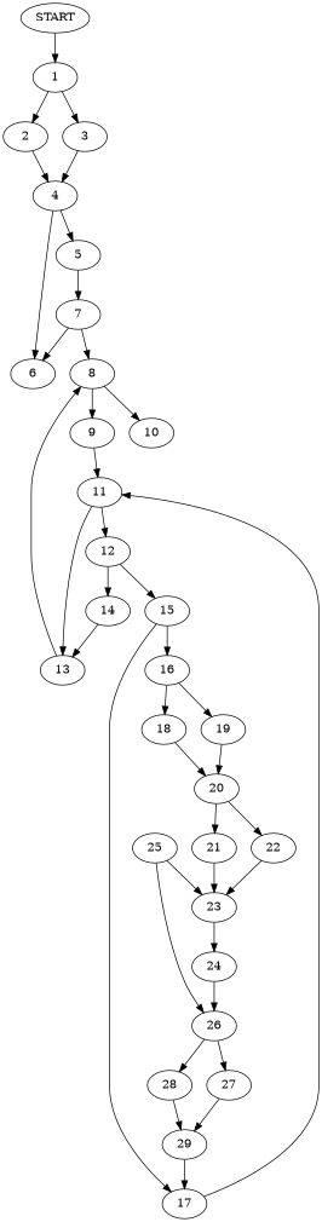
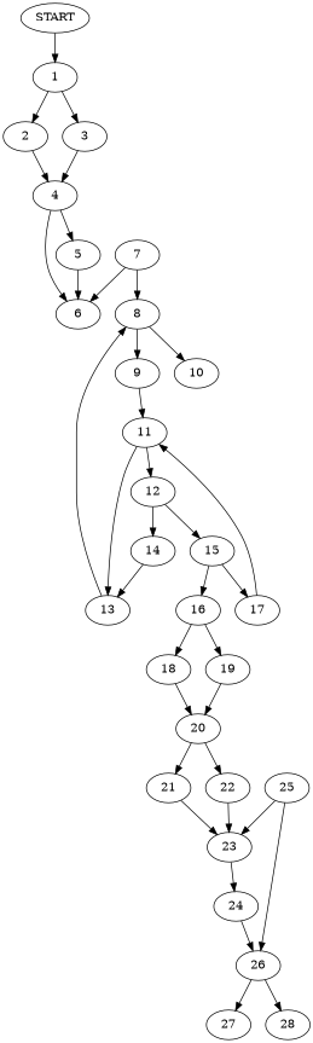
  digraph {
    n1 [label=START]
    1
    2
    3
    4
    5
    6
    7
    8
    9
    10
    11
    12
    13
    14
    15
    16
    17
    18
    19
    20
    21
    22
    23
    24
    26
    25
    27
    28
-   29
    n1 -> 1
    1 -> 2
    1 -> 3
    2 -> 4
    3 -> 4
    4 -> 5
    4 -> 6
-   5 -> 7
+   5 -> 6
    7 -> 6
    7 -> 8
    8 -> 9
    8 -> 10
    9 -> 11
    11 -> 12
    11 -> 13
    12 -> 14
    12 -> 15
    13 -> 8
    14 -> 13
    15 -> 16
    15 -> 17
    16 -> 18
    16 -> 19
    17 -> 11
    18 -> 20
    19 -> 20
    20 -> 21
    20 -> 22
    21 -> 23
    22 -> 23
    23 -> 24
    24 -> 26
    26 -> 27
    26 -> 28
    25 -> 23
    25 -> 26
-   27 -> 29
-   28 -> 29
-   29 -> 17
  }
